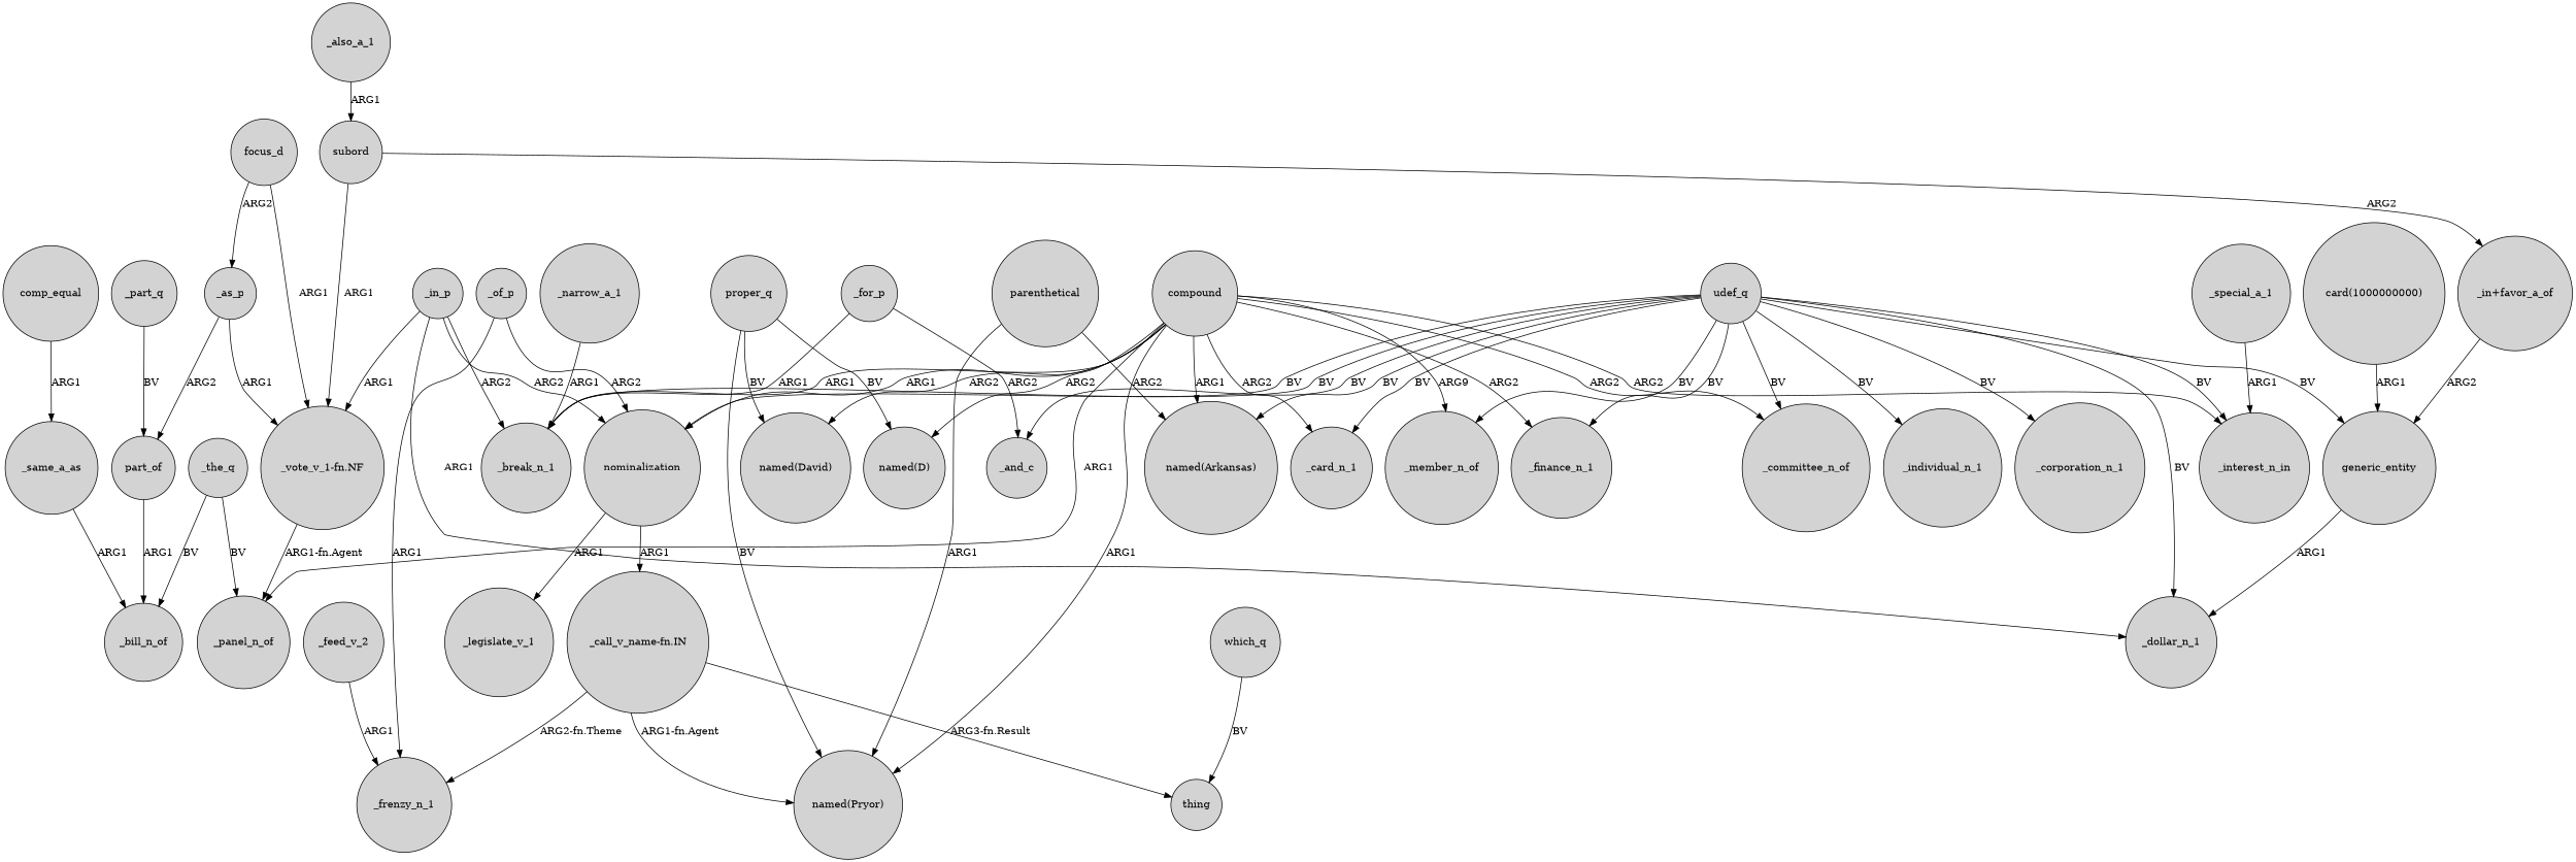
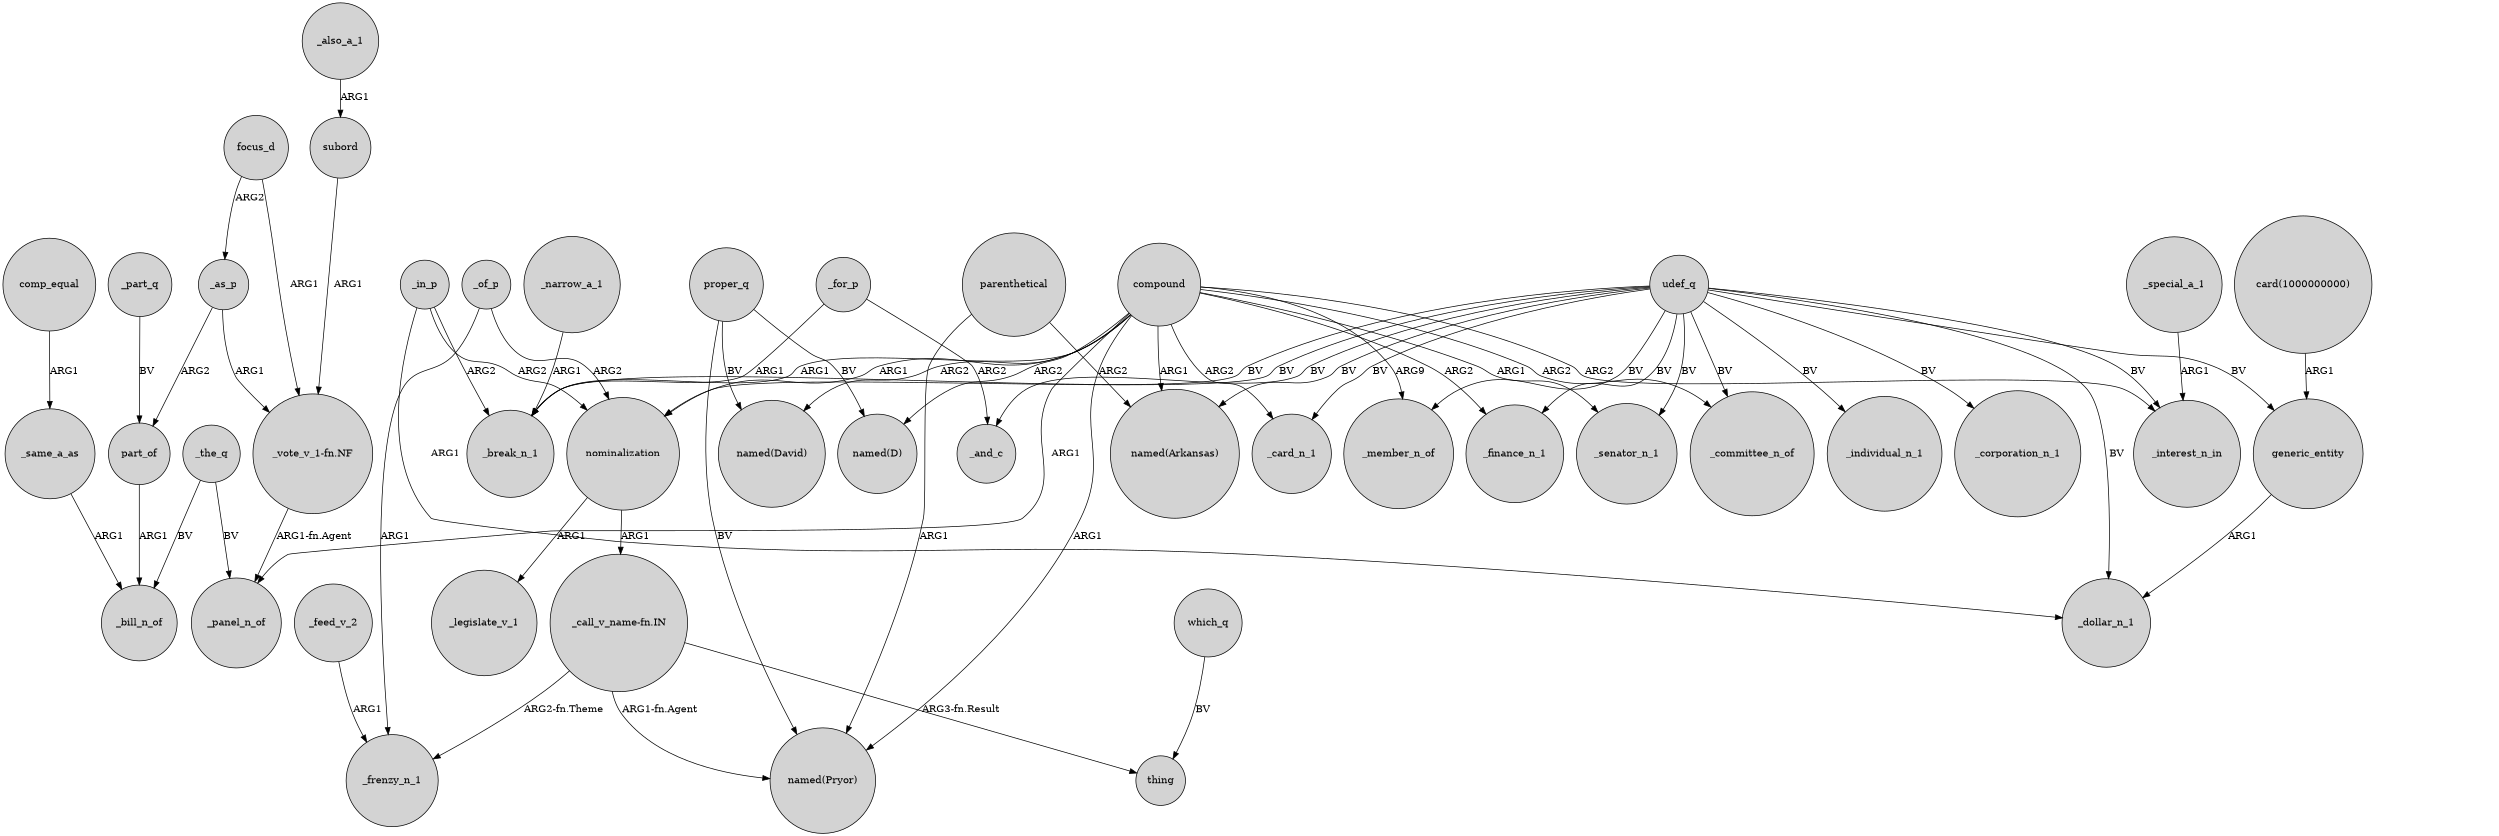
  digraph {
    node [shape=circle style=filled]
    _the_q
    _bill_n_of
    _panel_n_of
    udef_q
+   _senator_n_1
    _break_n_1
    generic_entity
    _interest_n_in
    _finance_n_1
    "named(Arkansas)"
    _committee_n_of
    _and_c
    nominalization
    _individual_n_1
    _dollar_n_1
    n16 [label=_card_n_1]
    _corporation_n_1
    _member_n_of
    "_call_v_name-fn.IN"
    _legislate_v_1
    proper_q
    "named(Pryor)"
    "named(David)"
    "named(D)"
    _in_p
    "_vote_v_1-fn.NF"
    _special_a_1
    _frenzy_n_1
    thing
    _as_p
    part_of
    parenthetical
    focus_d
    _for_p
    compound
    subord
-   "_in+favor_a_of"
    _same_a_as
    _part_q
    comp_equal
    _also_a_1
    _of_p
    _feed_v_2
    _narrow_a_1
    "card(1000000000)"
    which_q
    _the_q -> _bill_n_of [label=BV]
    _the_q -> _panel_n_of [label=BV]
+   udef_q -> _senator_n_1 [label=BV]
    udef_q -> _break_n_1 [label=BV]
    udef_q -> generic_entity [label=BV]
    udef_q -> _interest_n_in [label=BV]
    udef_q -> _finance_n_1 [label=BV]
    udef_q -> "named(Arkansas)" [label=BV]
    udef_q -> _committee_n_of [label=BV]
    udef_q -> _and_c [label=BV]
    udef_q -> nominalization [label=BV]
    udef_q -> _individual_n_1 [label=BV]
    udef_q -> _dollar_n_1 [label=BV]
    udef_q -> n16 [label=BV]
    udef_q -> _corporation_n_1 [label=BV]
    udef_q -> _member_n_of [label=BV]
    generic_entity -> _dollar_n_1 [label=ARG1]
    nominalization -> "_call_v_name-fn.IN" [label=ARG1]
    nominalization -> _legislate_v_1 [label=ARG1]
    "_call_v_name-fn.IN" -> "named(Pryor)" [label="ARG1-fn.Agent"]
    "_call_v_name-fn.IN" -> _frenzy_n_1 [label="ARG2-fn.Theme"]
    "_call_v_name-fn.IN" -> thing [label="ARG3-fn.Result"]
    proper_q -> "named(Pryor)" [label=BV]
    proper_q -> "named(David)" [label=BV]
    proper_q -> "named(D)" [label=BV]
    _in_p -> _break_n_1 [label=ARG2]
    _in_p -> nominalization [label=ARG2]
    _in_p -> _dollar_n_1 [label=ARG1]
-   _in_p -> "_vote_v_1-fn.NF" [label=ARG1]
    "_vote_v_1-fn.NF" -> _panel_n_of [label="ARG1-fn.Agent"]
    _special_a_1 -> _interest_n_in [label=ARG1]
    _as_p -> "_vote_v_1-fn.NF" [label=ARG1]
    _as_p -> part_of [label=ARG2]
    part_of -> _bill_n_of [label=ARG1]
    parenthetical -> "named(Arkansas)" [label=ARG2]
    parenthetical -> "named(Pryor)" [label=ARG1]
    focus_d -> "_vote_v_1-fn.NF" [label=ARG1]
    focus_d -> _as_p [label=ARG2]
    _for_p -> _break_n_1 [label=ARG1]
    _for_p -> _and_c [label=ARG2]
    compound -> _panel_n_of [label=ARG1]
+   compound -> _senator_n_1 [label=ARG1]
    compound -> _break_n_1 [label=ARG1]
    compound -> _interest_n_in [label=ARG2]
    compound -> _finance_n_1 [label=ARG2]
    compound -> "named(Arkansas)" [label=ARG1]
    compound -> _committee_n_of [label=ARG2]
    compound -> nominalization [label=ARG1]
    compound -> n16 [label=ARG2]
    compound -> _member_n_of [label=ARG9]
    compound -> "named(Pryor)" [label=ARG1]
    compound -> "named(David)" [label=ARG2]
    compound -> "named(D)" [label=ARG2]
    subord -> "_vote_v_1-fn.NF" [label=ARG1]
-   subord -> "_in+favor_a_of" [label=ARG2]
-   "_in+favor_a_of" -> generic_entity [label=ARG2]
    _same_a_as -> _bill_n_of [label=ARG1]
    _part_q -> part_of [label=BV]
    comp_equal -> _same_a_as [label=ARG1]
    _also_a_1 -> subord [label=ARG1]
    _of_p -> nominalization [label=ARG2]
    _of_p -> _frenzy_n_1 [label=ARG1]
    _feed_v_2 -> _frenzy_n_1 [label=ARG1]
    _narrow_a_1 -> _break_n_1 [label=ARG1]
    "card(1000000000)" -> generic_entity [label=ARG1]
    which_q -> thing [label=BV]
  }
